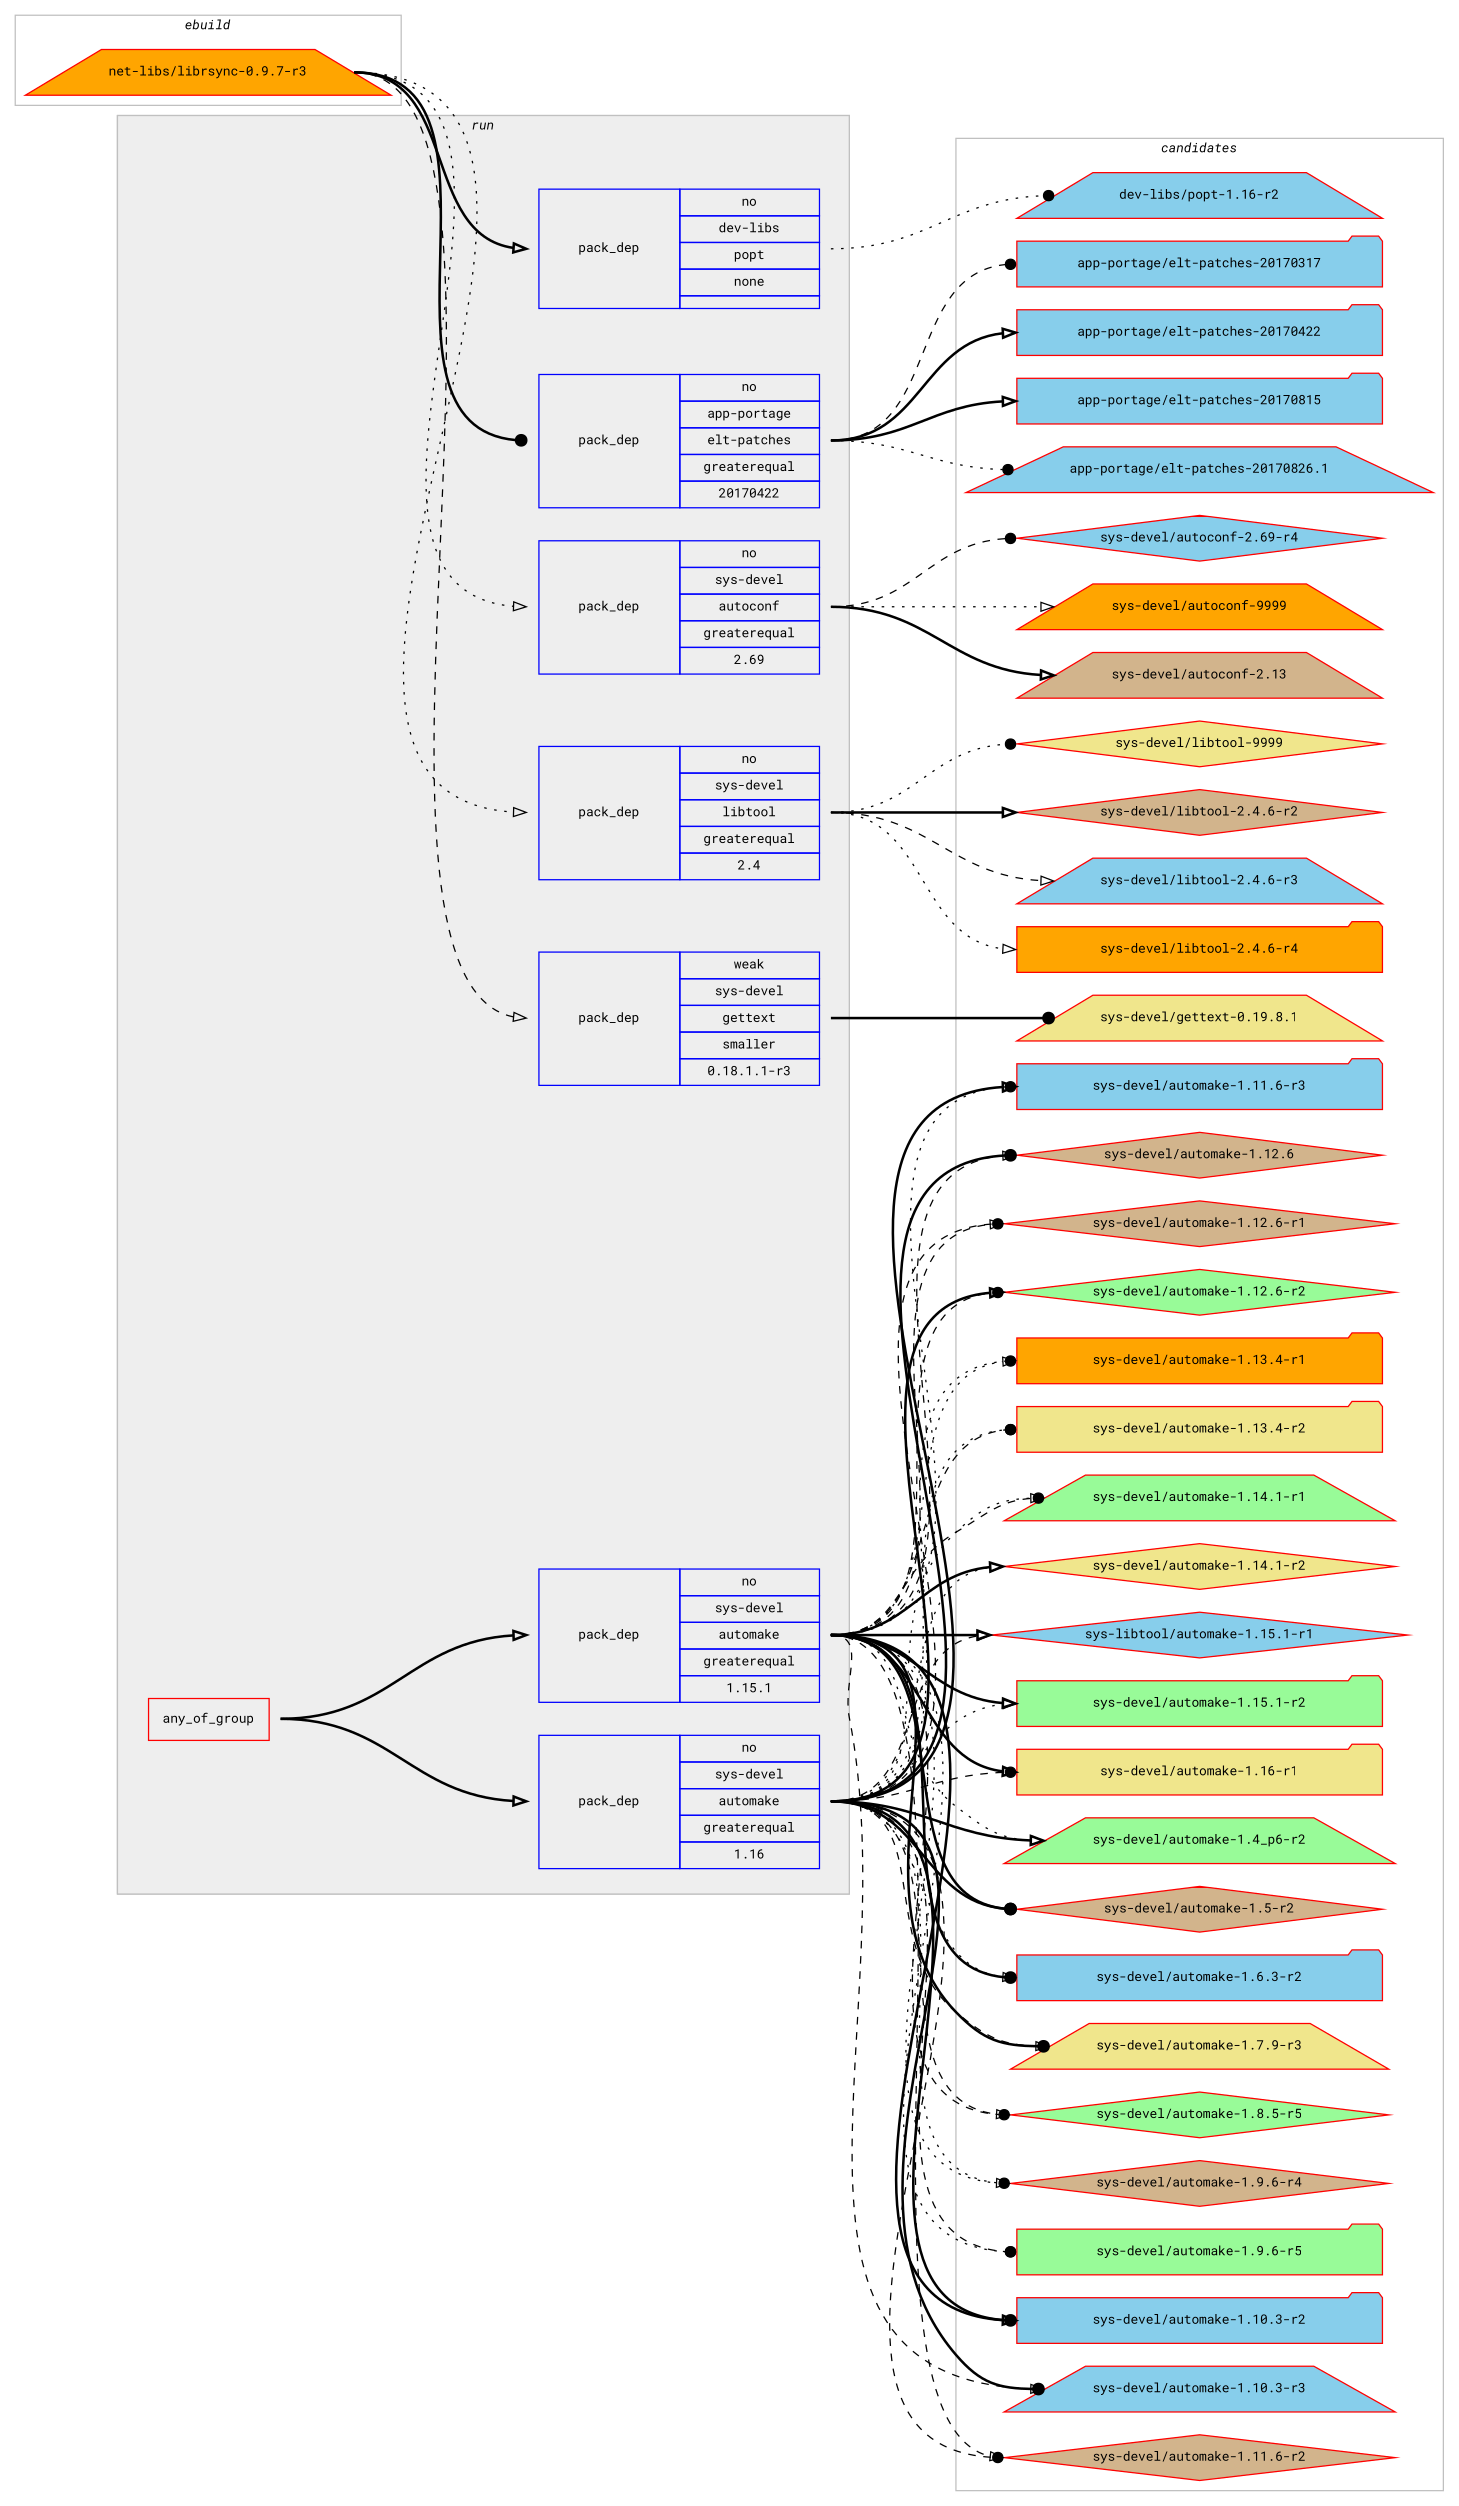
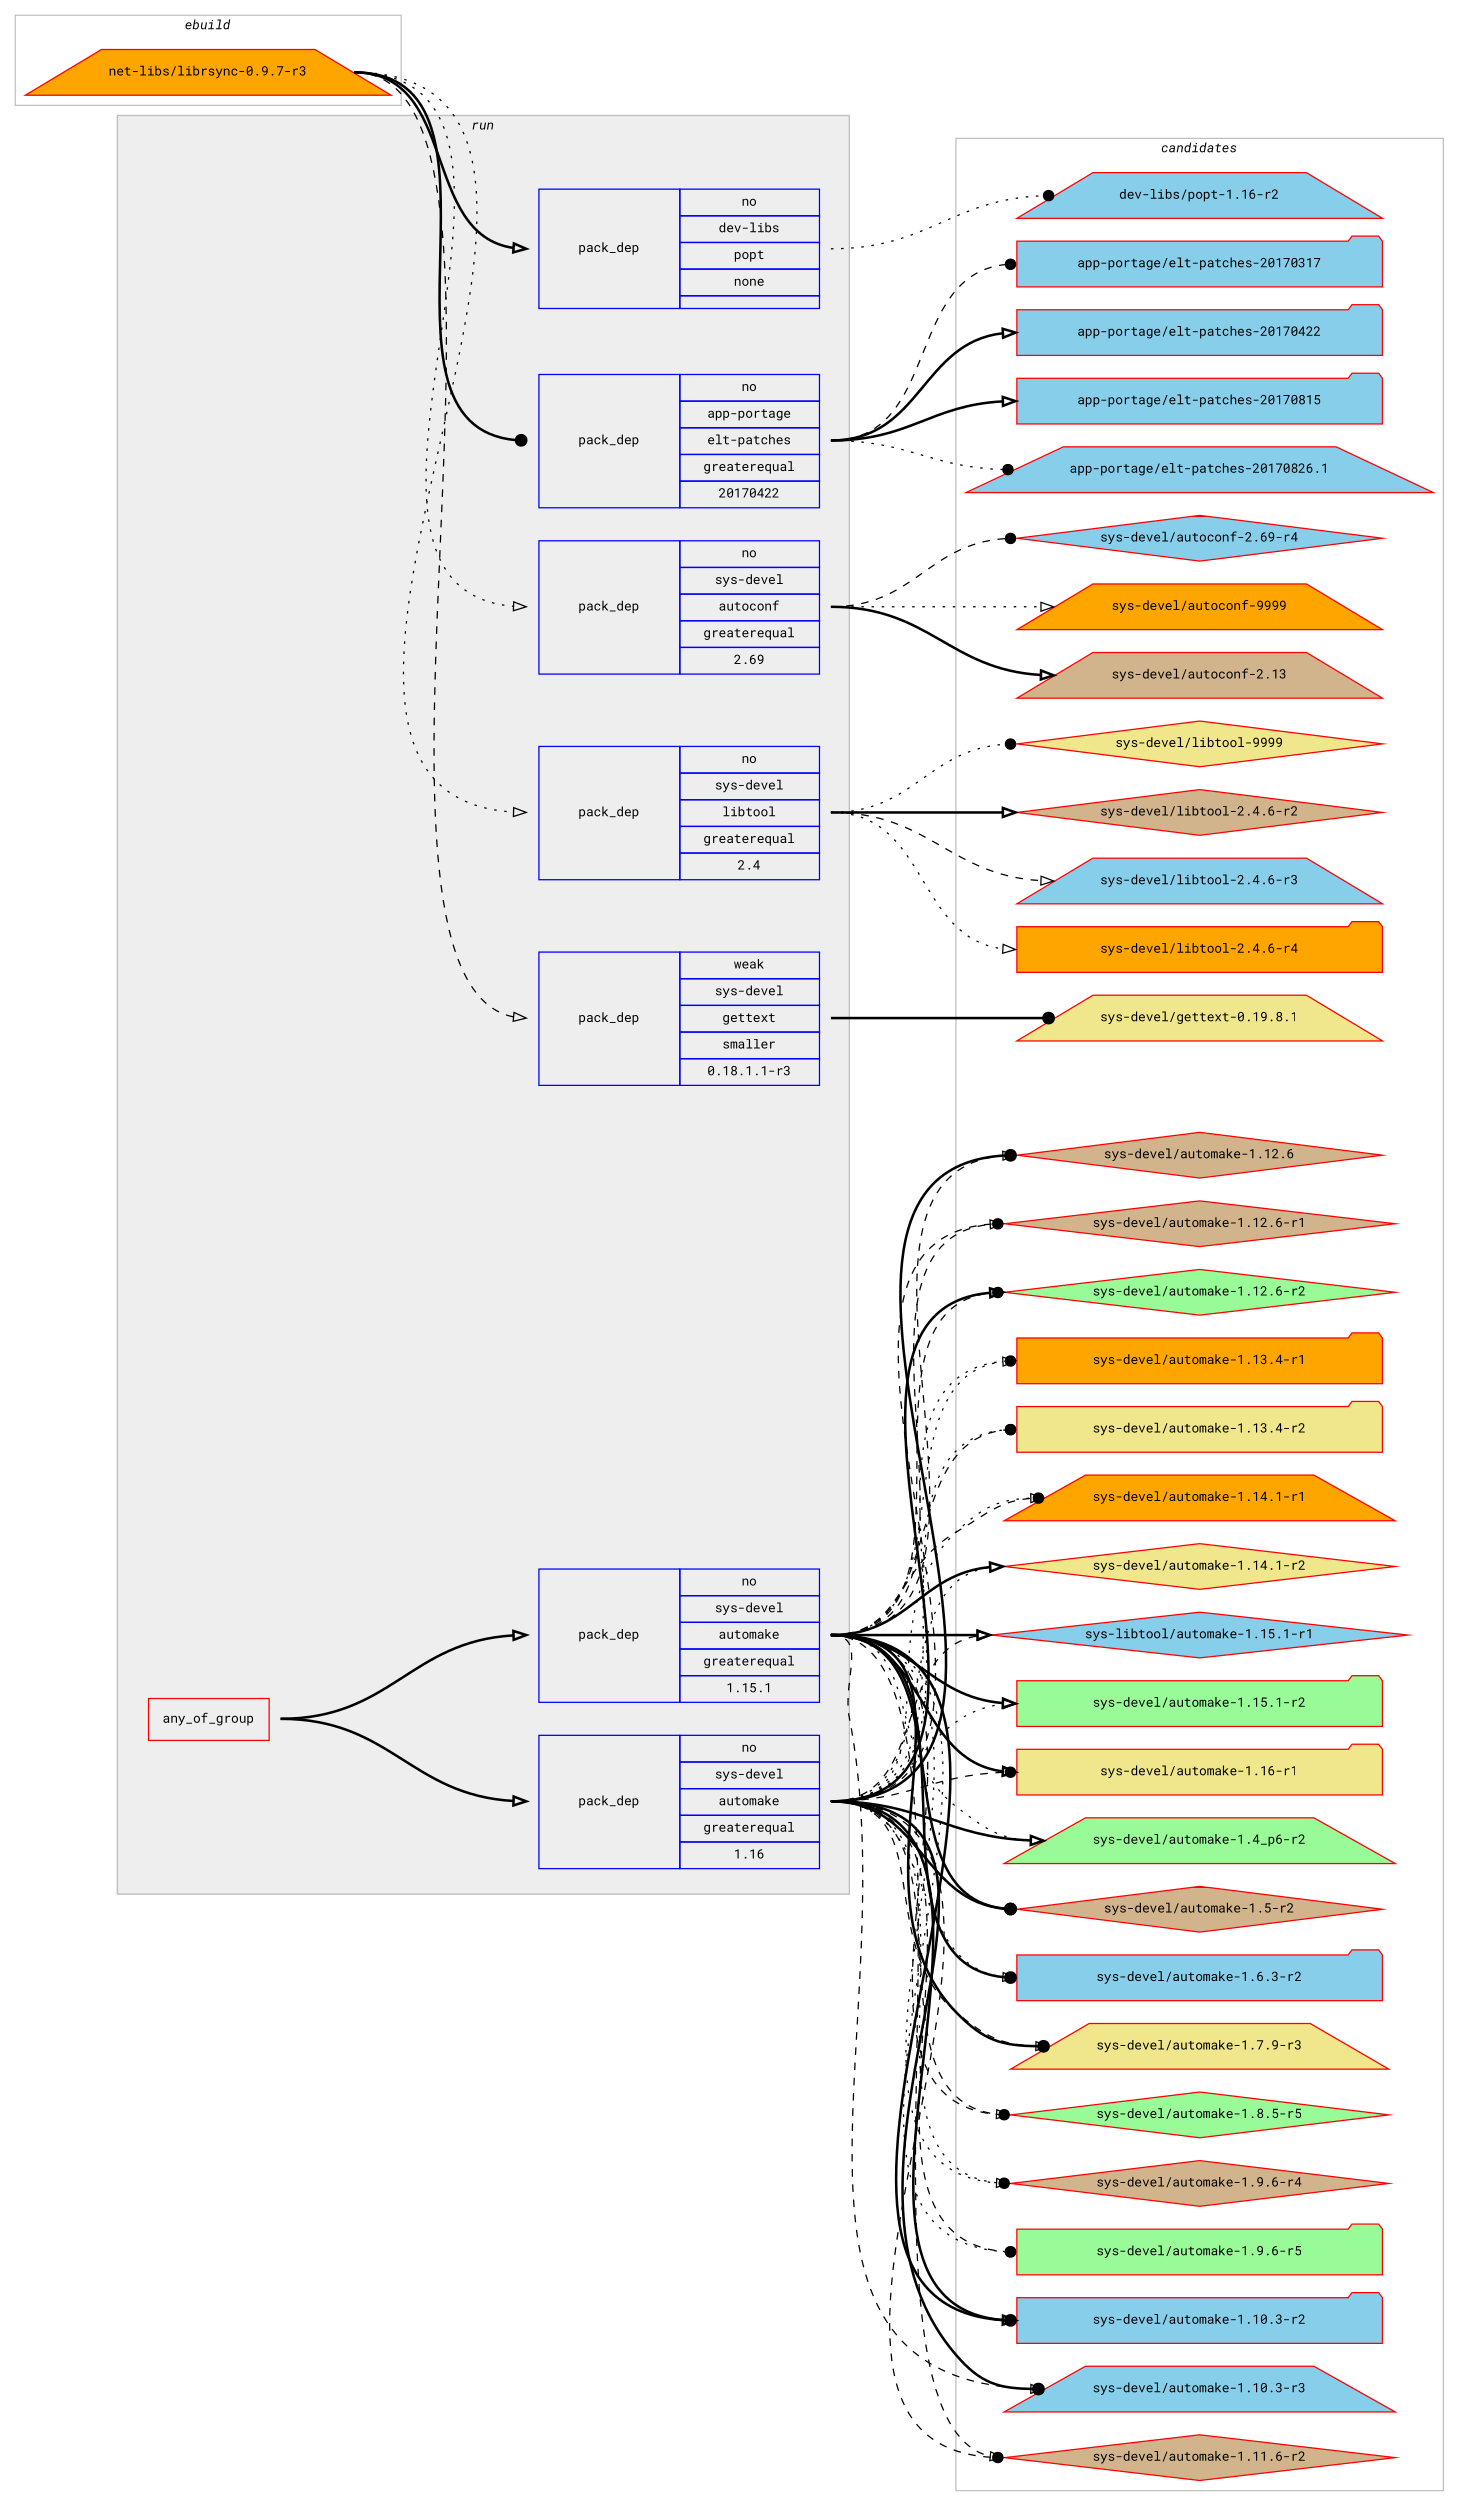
  digraph {
    compound=true
    concentrate=true
    fontname="Roboto Mono"
    fontsize=10
    newrank=true
    rankdir=LR
    ranksep=1.5
    node [color=red fillcolor=skyblue fontname="Roboto Mono" fontsize=10 shape=folder style=filled]
    edge [arrowhead=onormal fontname="Roboto Mono" headport=w style=bold tailport=e weight=100]
    n1 [fillcolor=orange label="net-libs/librsync-0.9.7-r3" shape=trapezium width=4]
    n2 [color=blue label=<<TABLE BORDER="0" CELLBORDER="1" CELLSPACING="0" CELLPADDING="4" WIDTH="220"><TR><TD ROWSPAN="6" CELLPADDING="30">pack_dep</TD></TR><TR><TD WIDTH="110">no</TD></TR><TR><TD>sys-devel</TD></TR><TR><TD>automake</TD></TR><TR><TD>greaterequal</TD></TR><TR><TD>1.16</TD></TR></TABLE>> shape=none fillcolor="" style=""]
    n3 [color=blue label=<<TABLE BORDER="0" CELLBORDER="1" CELLSPACING="0" CELLPADDING="4" WIDTH="220"><TR><TD ROWSPAN="6" CELLPADDING="30">pack_dep</TD></TR><TR><TD WIDTH="110">no</TD></TR><TR><TD>sys-devel</TD></TR><TR><TD>automake</TD></TR><TR><TD>greaterequal</TD></TR><TR><TD>1.15.1</TD></TR></TABLE>> shape=none fillcolor="" style=""]
    n4 [label=<<TABLE BORDER="0" CELLBORDER="1" CELLSPACING="0" CELLPADDING="4"><TR><TD CELLPADDING="10">any_of_group</TD></TR></TABLE>> shape=none fillcolor="" style=""]
    n5 [color=blue label=<<TABLE BORDER="0" CELLBORDER="1" CELLSPACING="0" CELLPADDING="4" WIDTH="220"><TR><TD ROWSPAN="6" CELLPADDING="30">pack_dep</TD></TR><TR><TD WIDTH="110">no</TD></TR><TR><TD>app-portage</TD></TR><TR><TD>elt-patches</TD></TR><TR><TD>greaterequal</TD></TR><TR><TD>20170422</TD></TR></TABLE>> shape=none fillcolor="" style=""]
    n6 [color=blue label=<<TABLE BORDER="0" CELLBORDER="1" CELLSPACING="0" CELLPADDING="4" WIDTH="220"><TR><TD ROWSPAN="6" CELLPADDING="30">pack_dep</TD></TR><TR><TD WIDTH="110">no</TD></TR><TR><TD>sys-devel</TD></TR><TR><TD>autoconf</TD></TR><TR><TD>greaterequal</TD></TR><TR><TD>2.69</TD></TR></TABLE>> shape=none fillcolor="" style=""]
    n7 [color=blue label=<<TABLE BORDER="0" CELLBORDER="1" CELLSPACING="0" CELLPADDING="4" WIDTH="220"><TR><TD ROWSPAN="6" CELLPADDING="30">pack_dep</TD></TR><TR><TD WIDTH="110">no</TD></TR><TR><TD>sys-devel</TD></TR><TR><TD>libtool</TD></TR><TR><TD>greaterequal</TD></TR><TR><TD>2.4</TD></TR></TABLE>> shape=none fillcolor="" style=""]
    n8 [color=blue label=<<TABLE BORDER="0" CELLBORDER="1" CELLSPACING="0" CELLPADDING="4" WIDTH="220"><TR><TD ROWSPAN="6" CELLPADDING="30">pack_dep</TD></TR><TR><TD WIDTH="110">weak</TD></TR><TR><TD>sys-devel</TD></TR><TR><TD>gettext</TD></TR><TR><TD>smaller</TD></TR><TR><TD>0.18.1.1-r3</TD></TR></TABLE>> shape=none fillcolor="" style=""]
    n9 [color=blue label=<<TABLE BORDER="0" CELLBORDER="1" CELLSPACING="0" CELLPADDING="4" WIDTH="220"><TR><TD ROWSPAN="6" CELLPADDING="30">pack_dep</TD></TR><TR><TD WIDTH="110">no</TD></TR><TR><TD>dev-libs</TD></TR><TR><TD>popt</TD></TR><TR><TD>none</TD></TR><TR><TD></TD></TR></TABLE>> shape=none fillcolor="" style=""]
    n10 [label="sys-devel/automake-1.10.3-r2" width=4]
    n11 [label="sys-devel/automake-1.10.3-r3" shape=trapezium width=4]
    n12 [fillcolor=tan label="sys-devel/automake-1.11.6-r2" shape=diamond width=4]
-   n13 [label="sys-devel/automake-1.11.6-r3" width=4]
    n14 [fillcolor=tan label="sys-devel/automake-1.12.6" shape=diamond width=4]
    n15 [fillcolor=tan label="sys-devel/automake-1.12.6-r1" shape=diamond width=4]
    n16 [fillcolor=palegreen label="sys-devel/automake-1.12.6-r2" shape=diamond width=4]
    n17 [fillcolor=orange label="sys-devel/automake-1.13.4-r1" width=4]
    n18 [fillcolor=khaki label="sys-devel/automake-1.13.4-r2" width=4]
-   n19 [fillcolor=palegreen label="sys-devel/automake-1.14.1-r1" shape=trapezium width=4]
+   n19 [fillcolor=orange label="sys-devel/automake-1.14.1-r1" shape=trapezium width=4]
    n20 [fillcolor=khaki label="sys-devel/automake-1.14.1-r2" shape=diamond width=4]
    n21 [label="sys-libtool/automake-1.15.1-r1" shape=diamond width=4]
    n22 [fillcolor=palegreen label="sys-devel/automake-1.15.1-r2" width=4]
    n23 [fillcolor=khaki label="sys-devel/automake-1.16-r1" width=4]
    n24 [fillcolor=palegreen label="sys-devel/automake-1.4_p6-r2" shape=trapezium width=4]
    n25 [fillcolor=tan label="sys-devel/automake-1.5-r2" shape=diamond width=4]
    n26 [label="sys-devel/automake-1.6.3-r2" width=4]
    n27 [fillcolor=khaki label="sys-devel/automake-1.7.9-r3" shape=trapezium width=4]
    n28 [fillcolor=palegreen label="sys-devel/automake-1.8.5-r5" shape=diamond width=4]
    n29 [fillcolor=tan label="sys-devel/automake-1.9.6-r4" shape=diamond width=4]
    n30 [fillcolor=palegreen label="sys-devel/automake-1.9.6-r5" width=4]
    n31 [label="app-portage/elt-patches-20170317" width=4]
    n32 [label="app-portage/elt-patches-20170422" width=4]
    n33 [label="app-portage/elt-patches-20170815" width=4]
    n34 [label="app-portage/elt-patches-20170826.1" shape=trapezium width=4]
    n35 [fillcolor=tan label="sys-devel/autoconf-2.13" shape=trapezium width=4]
    n36 [label="sys-devel/autoconf-2.69-r4" shape=diamond width=4]
    n37 [fillcolor=orange label="sys-devel/autoconf-9999" shape=trapezium width=4]
    n38 [fillcolor=tan label="sys-devel/libtool-2.4.6-r2" shape=diamond width=4]
    n39 [label="sys-devel/libtool-2.4.6-r3" shape=trapezium width=4]
    n40 [fillcolor=orange label="sys-devel/libtool-2.4.6-r4" width=4]
    n41 [fillcolor=khaki label="sys-devel/libtool-9999" shape=diamond width=4]
    n42 [fillcolor=khaki label="sys-devel/gettext-0.19.8.1" shape=trapezium width=4]
    n43 [label="dev-libs/popt-1.16-r2" shape=trapezium width=4]
    subgraph cluster_1 {
      color=gray
      label=<<i>dependencies</i>>
      subgraph cluster_2 {
        color=gray
        fillcolor="#eeeeee"
        label=<<i>compile</i>>
        style=filled
        subgraph sub_3 {
          color=gray
          fillcolor="#eeeeee"
          label=<<i>compile</i>>
          style=filled
          n4
          subgraph sub_4 {
            color=gray
            fillcolor="#eeeeee"
            label=<<i>compile</i>>
            style=filled
            n2
          }
          subgraph sub_5 {
            color=gray
            fillcolor="#eeeeee"
            label=<<i>compile</i>>
            style=filled
            n3
          }
        }
        subgraph sub_6 {
          color=gray
          fillcolor="#eeeeee"
          label=<<i>compile</i>>
          style=filled
          n5
        }
        subgraph sub_7 {
          color=gray
          fillcolor="#eeeeee"
          label=<<i>compile</i>>
          style=filled
          n6
        }
        subgraph sub_8 {
          color=gray
          fillcolor="#eeeeee"
          label=<<i>compile</i>>
          style=filled
          n7
        }
        subgraph sub_9 {
          color=gray
          fillcolor="#eeeeee"
          label=<<i>compile</i>>
          style=filled
          n8
        }
      }
      subgraph cluster_10 {
        color=gray
        fillcolor="#eeeeee"
        label=<<i>compile and run</i>>
        style=filled
        subgraph sub_11 {
          color=gray
          fillcolor="#eeeeee"
          label=<<i>compile and run</i>>
          style=filled
          n9
        }
      }
      subgraph cluster_12 {
        color=gray
        fillcolor="#eeeeee"
        label=<<i>run</i>>
        style=filled
      }
    }
    subgraph cluster_13 {
      color=gray
      label=<<i>ebuild</i>>
      rank=same
      n1
    }
    subgraph cluster_14 {
      color=gray
      label=<<i>candidates</i>>
      rank=same
      subgraph sub_15 {
        color=black
        label=<<i>candidates</i>>
        nodesep=1
        rank=same
        n10
        n11
        n12
-       n13
        n14
        n15
        n16
        n17
        n18
        n19
        n20
        n21
        n22
        n23
        n24
        n25
        n26
        n27
        n28
        n29
        n30
      }
      subgraph sub_16 {
        color=black
        label=<<i>candidates</i>>
        nodesep=1
        rank=same
        n10
        n11
        n12
-       n13
        n14
        n15
        n16
        n17
        n18
        n19
        n20
        n21
        n22
        n23
        n24
        n25
        n26
        n27
        n28
        n29
        n30
      }
      subgraph sub_17 {
        color=black
        label=<<i>candidates</i>>
        nodesep=1
        rank=same
        n31
        n32
        n33
        n34
      }
      subgraph sub_18 {
        color=black
        label=<<i>candidates</i>>
        nodesep=1
        rank=same
        n35
        n36
        n37
      }
      subgraph sub_19 {
        color=black
        label=<<i>candidates</i>>
        nodesep=1
        rank=same
        n38
        n39
        n40
        n41
      }
      subgraph sub_20 {
        color=black
        label=<<i>candidates</i>>
        nodesep=1
        rank=same
        n42
      }
      subgraph sub_21 {
        color=black
        label=<<i>candidates</i>>
        nodesep=1
        rank=same
        n43
      }
    }
    n1 -> n5 [arrowhead=dot weight=20]
    n1 -> n6 [style=dotted weight=20]
    n1 -> n7 [style=dotted weight=20]
    n1 -> n8 [style=dashed weight=20]
    n1 -> n9 [weight=20]
    n2 -> n10 [arrowhead=dot]
    n2 -> n11 [arrowhead=dot]
    n2 -> n12 [arrowhead=dot style=dashed]
-   n2 -> n13
    n2 -> n14 [arrowhead=dot]
    n2 -> n15 [arrowhead=dot style=dashed]
    n2 -> n16
    n2 -> n17 [arrowhead=dot style=dotted]
    n2 -> n18 [arrowhead=dot style=dotted]
    n2 -> n19 [style=dotted]
    n2 -> n20 [style=dotted]
    n2 -> n21 [style=dashed]
    n2 -> n22 [style=dotted]
    n2 -> n23 [arrowhead=dot style=dashed]
    n2 -> n24
    n2 -> n25 [arrowhead=dot]
    n2 -> n26 [style=dotted]
    n2 -> n27 [style=dashed]
    n2 -> n28 [style=dashed]
    n2 -> n29 [arrowhead=dot style=dotted]
    n2 -> n30 [arrowhead=dot style=dashed]
    n3 -> n10
    n3 -> n11 [style=dashed]
    n3 -> n12 [style=dashed]
-   n3 -> n13 [arrowhead=dot style=dotted]
    n3 -> n14 [style=dashed]
    n3 -> n15 [style=dashed]
    n3 -> n16 [arrowhead=dot style=dashed]
    n3 -> n17 [style=dotted]
    n3 -> n18 [arrowhead=dot style=dashed]
    n3 -> n19 [arrowhead=dot style=dashed]
    n3 -> n20
    n3 -> n21
    n3 -> n22
    n3 -> n23
    n3 -> n24 [style=dotted]
    n3 -> n25 [arrowhead=dot]
    n3 -> n26 [arrowhead=dot]
    n3 -> n27 [arrowhead=dot]
    n3 -> n28 [arrowhead=dot style=dashed]
    n3 -> n29 [style=dotted]
    n3 -> n30 [arrowhead=dot style=dotted]
    n4 -> n2 [weight=20]
    n4 -> n3 [weight=20]
    n5 -> n31 [arrowhead=dot style=dashed]
    n5 -> n32
    n5 -> n33
    n5 -> n34 [arrowhead=dot style=dotted]
    n6 -> n35
    n6 -> n36 [arrowhead=dot style=dashed]
    n6 -> n37 [style=dotted]
    n7 -> n38
    n7 -> n39 [style=dashed]
    n7 -> n40 [style=dotted]
    n7 -> n41 [arrowhead=dot style=dotted]
    n8 -> n42 [arrowhead=dot]
    n9 -> n43 [arrowhead=dot style=dotted]
  }
